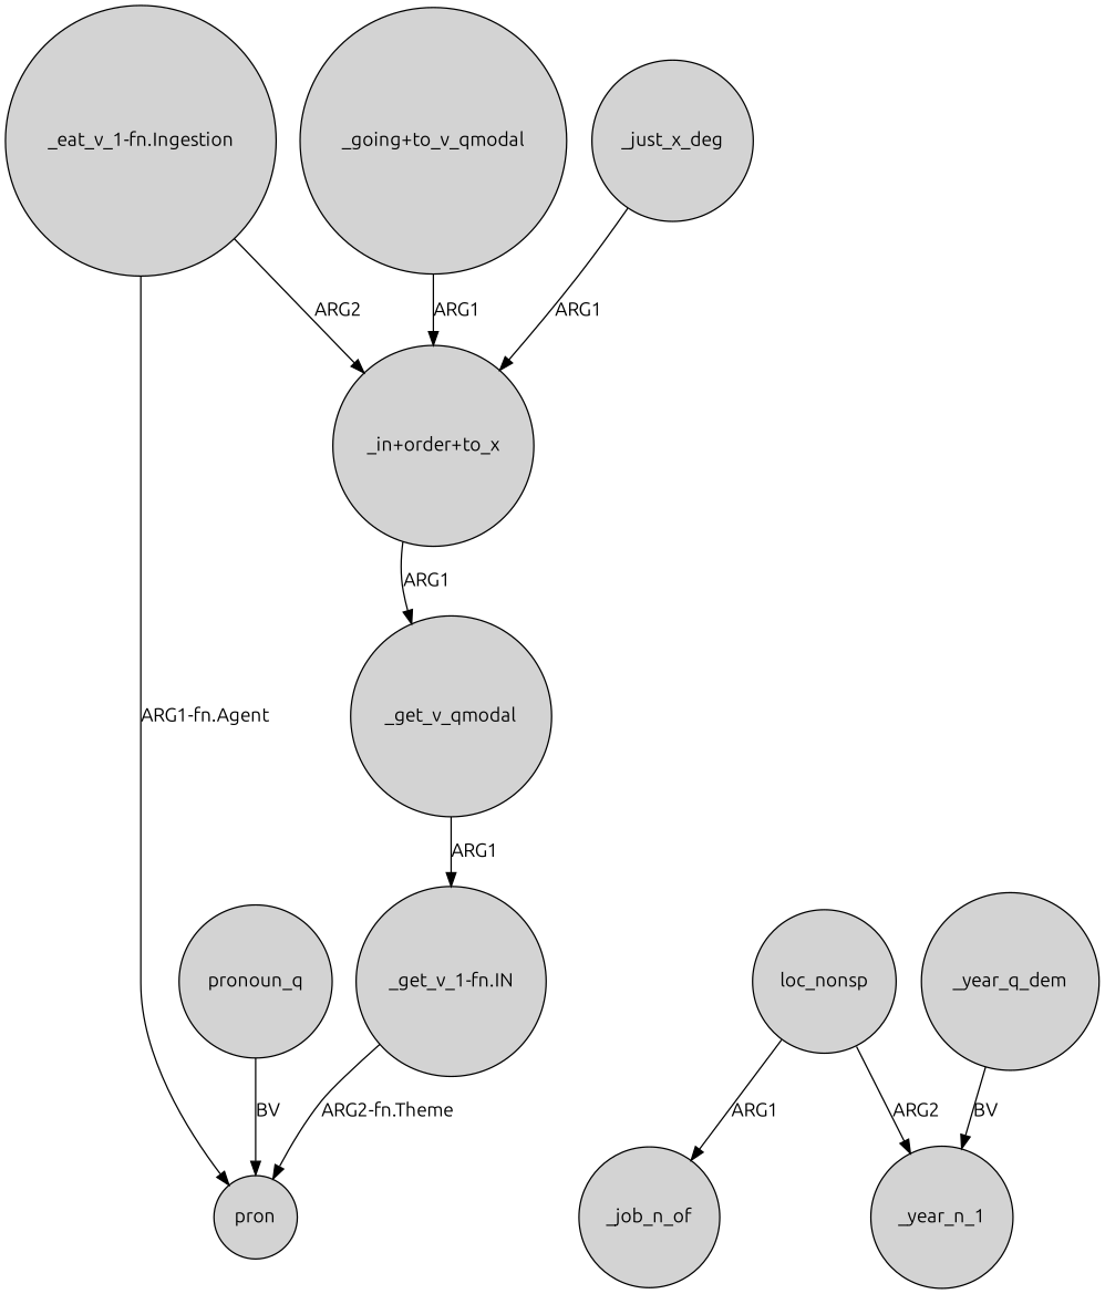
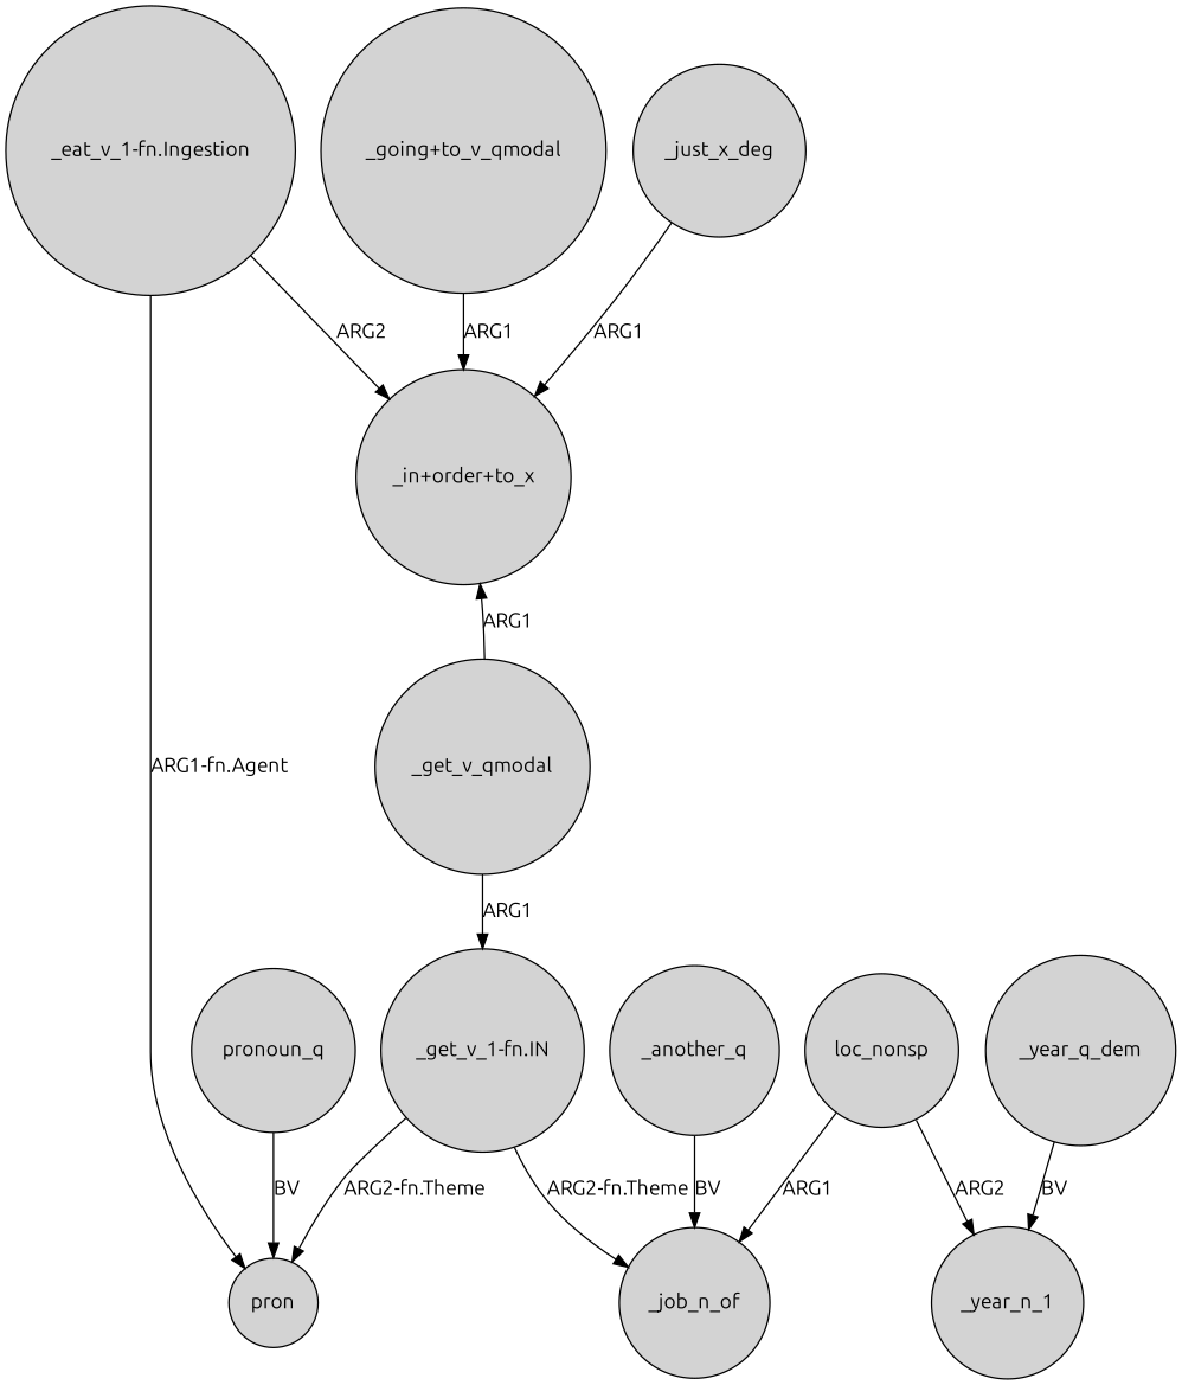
  digraph {
    fontname=Ubuntu
    node [fontname=Ubuntu shape=circle style=filled]
    edge [fontname=Ubuntu]
    _just_x_deg
    "_in+order+to_x"
    n3 [label=_get_v_qmodal]
    "_eat_v_1-fn.Ingestion"
    pron
    "_get_v_1-fn.IN"
    _job_n_of
    "_going+to_v_qmodal"
    loc_nonsp
    _year_n_1
    n11 [label=_year_q_dem]
+   _another_q
    pronoun_q
    _just_x_deg -> "_in+order+to_x" [label=ARG1]
-   "_in+order+to_x" -> n3 [label=ARG1]
+   n3 -> "_in+order+to_x" [label=ARG1]
    n3 -> "_get_v_1-fn.IN" [label=ARG1]
    "_eat_v_1-fn.Ingestion" -> "_in+order+to_x" [label=ARG2]
    "_eat_v_1-fn.Ingestion" -> pron [label="ARG1-fn.Agent"]
    "_get_v_1-fn.IN" -> pron [label="ARG2-fn.Theme"]
+   "_get_v_1-fn.IN" -> _job_n_of [label="ARG2-fn.Theme"]
    "_going+to_v_qmodal" -> "_in+order+to_x" [label=ARG1]
    loc_nonsp -> _job_n_of [label=ARG1]
    loc_nonsp -> _year_n_1 [label=ARG2]
    n11 -> _year_n_1 [label=BV]
+   _another_q -> _job_n_of [label=BV]
    pronoun_q -> pron [label=BV]
  }
